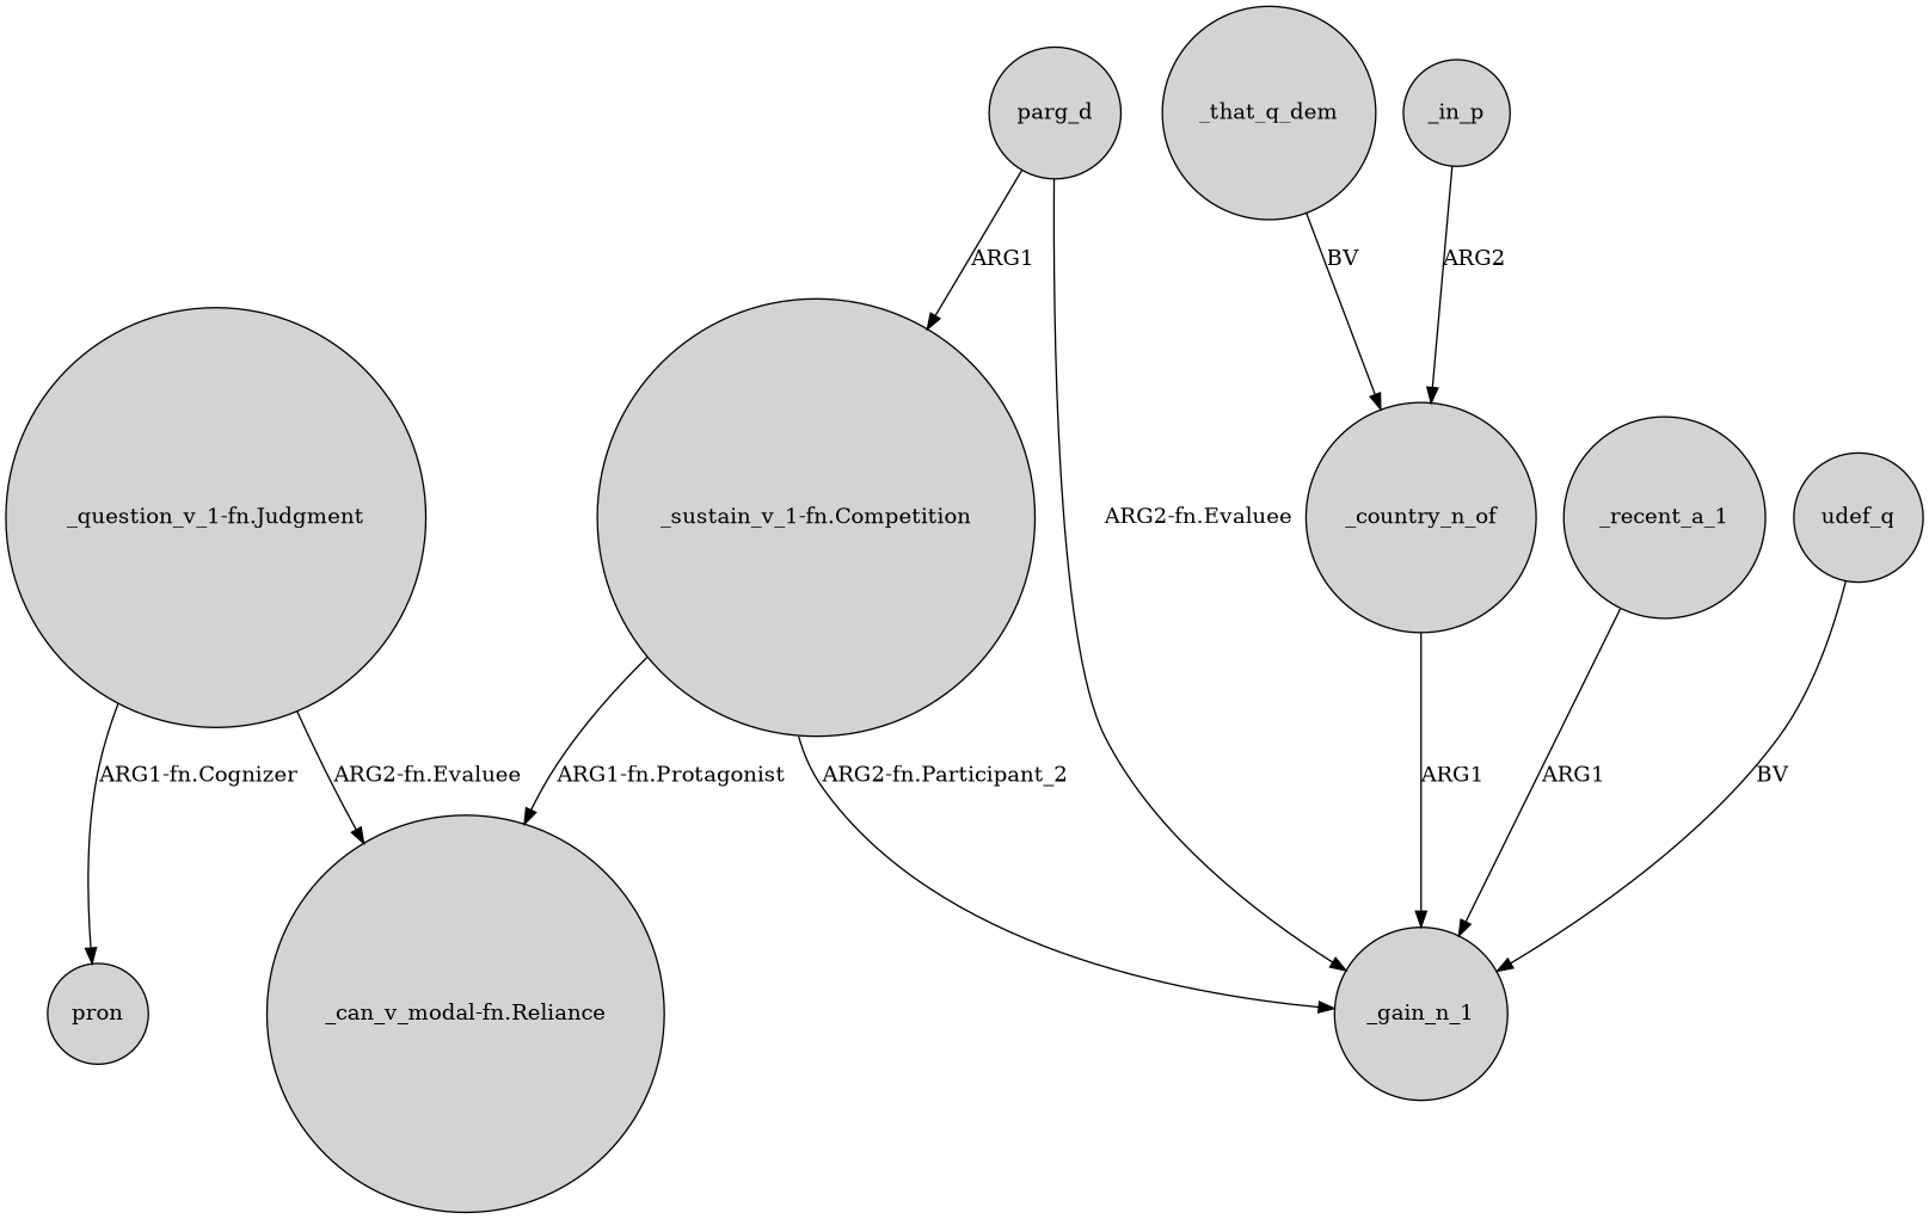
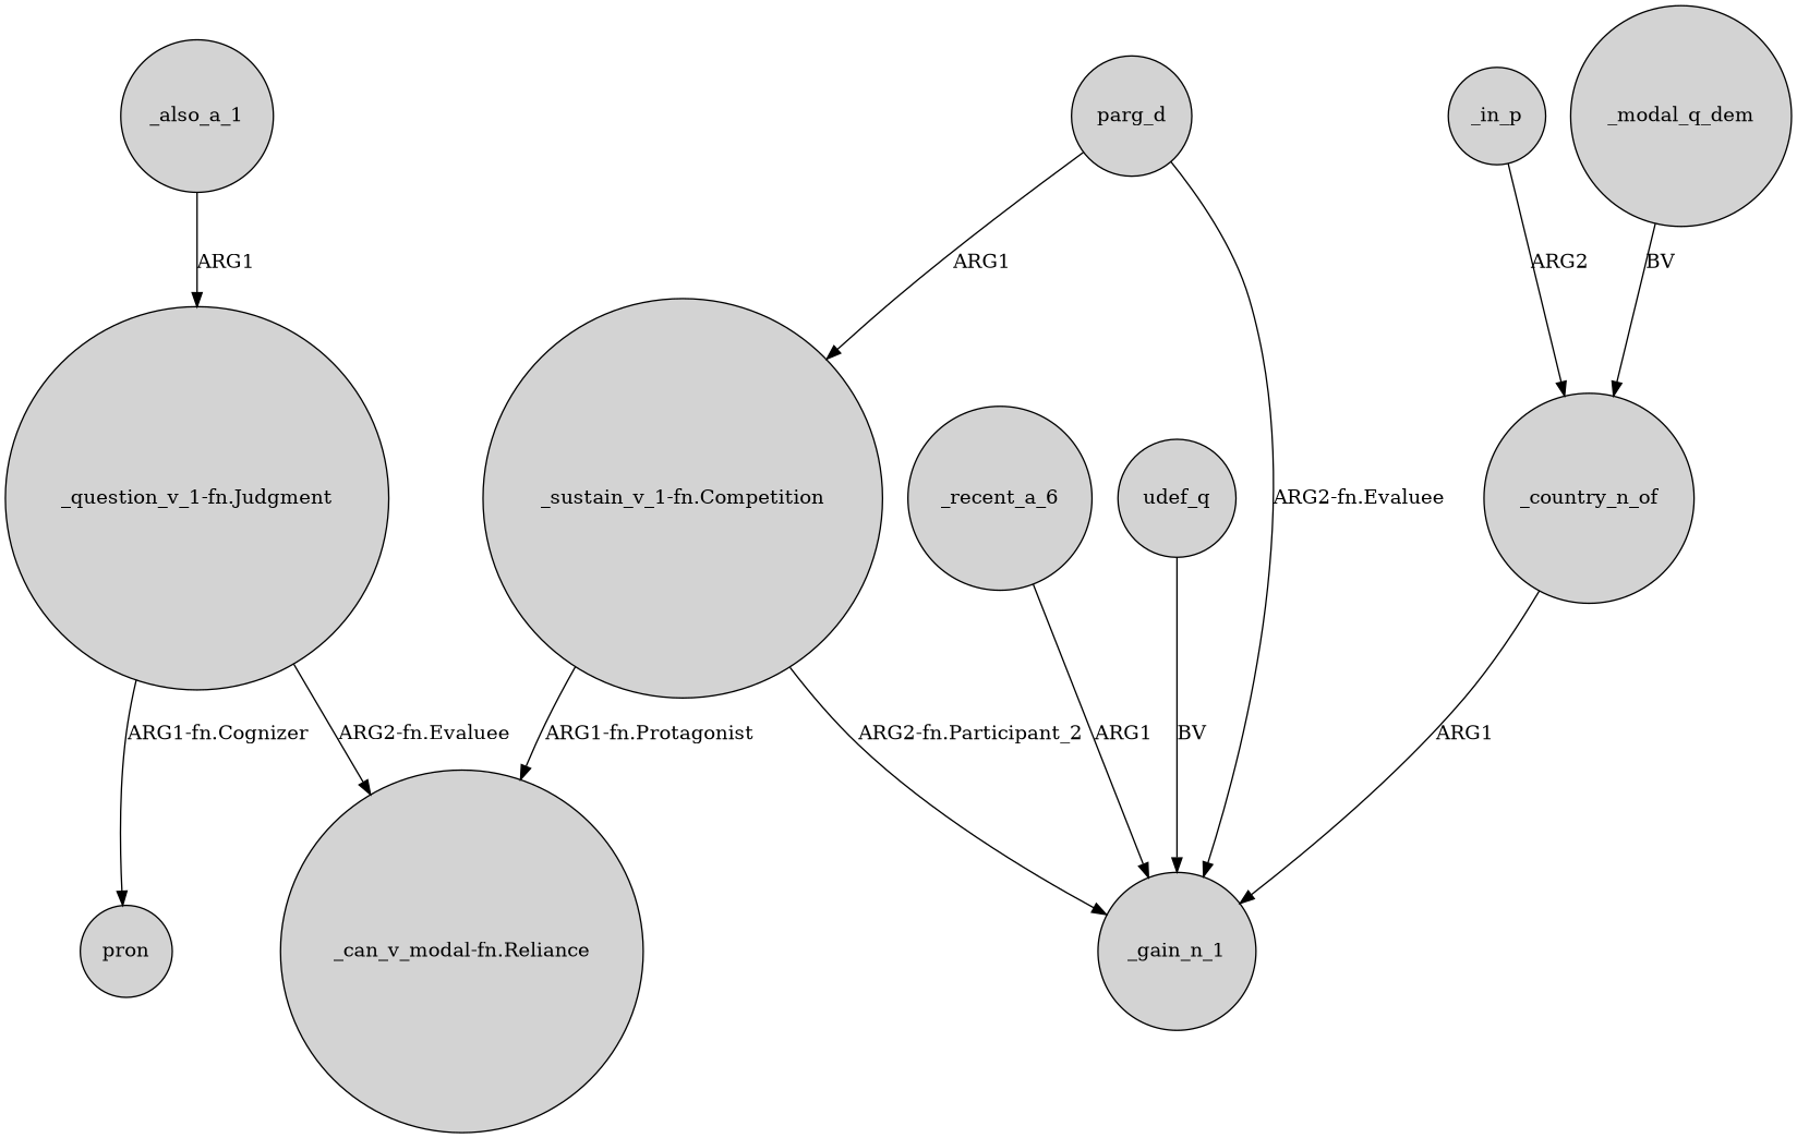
  digraph {
    node [shape=circle style=filled]
    "_question_v_1-fn.Judgment"
    pron
    "_can_v_modal-fn.Reliance"
-   _that_q_dem
+   _that_q_dem [label=_modal_q_dem]
    _country_n_of
    _gain_n_1
    "_sustain_v_1-fn.Competition"
    parg_d
-   _recent_a_1
+   _recent_a_1 [label=_recent_a_6]
    _in_p
+   _also_a_1
    udef_q
    "_question_v_1-fn.Judgment" -> pron [label="ARG1-fn.Cognizer"]
    "_question_v_1-fn.Judgment" -> "_can_v_modal-fn.Reliance" [label="ARG2-fn.Evaluee"]
    _that_q_dem -> _country_n_of [label=BV]
    _country_n_of -> _gain_n_1 [label=ARG1]
    "_sustain_v_1-fn.Competition" -> "_can_v_modal-fn.Reliance" [label="ARG1-fn.Protagonist"]
    "_sustain_v_1-fn.Competition" -> _gain_n_1 [label="ARG2-fn.Participant_2"]
    parg_d -> _gain_n_1 [label="ARG2-fn.Evaluee"]
    parg_d -> "_sustain_v_1-fn.Competition" [label=ARG1]
    _recent_a_1 -> _gain_n_1 [label=ARG1]
    _in_p -> _country_n_of [label=ARG2]
+   _also_a_1 -> "_question_v_1-fn.Judgment" [label=ARG1]
    udef_q -> _gain_n_1 [label=BV]
  }
